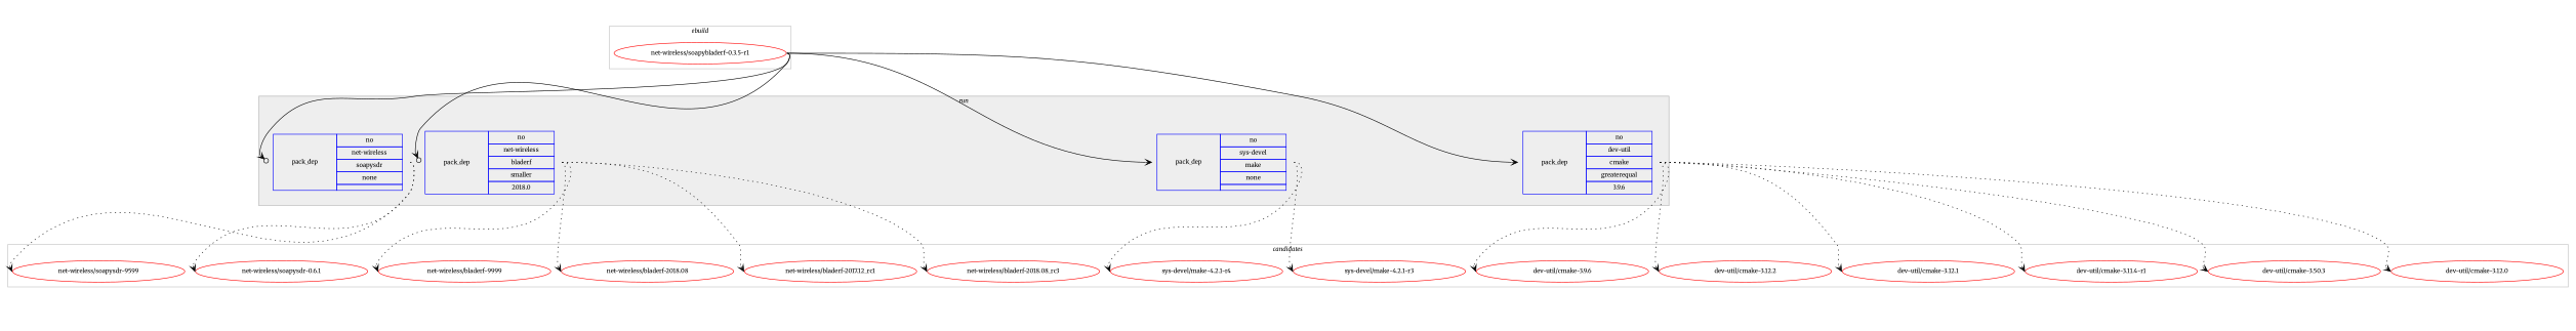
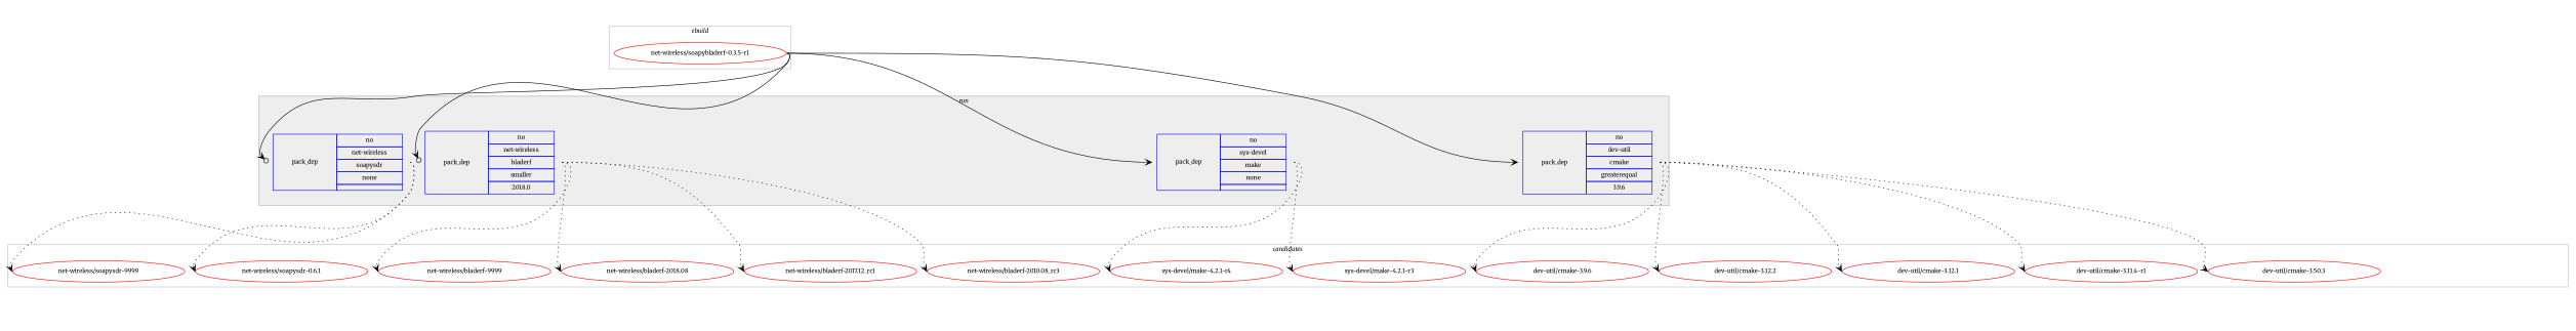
  digraph {
    compound=true
    concentrate=true
    fontname=Merriweather
    fontsize=10
    newrank=true
    rankdir=TB
    ranksep=1.5
    node [color=red fontname=Merriweather fontsize=10]
    edge [arrowhead=vee fontname=Merriweather headport=w style=dotted tailport=e weight=100]
    n1 [label="net-wireless/soapybladerf-0.3.5-r1" width=4]
    n2 [color=blue label=<<TABLE BORDER="0" CELLBORDER="1" CELLSPACING="0" CELLPADDING="4" WIDTH="220"><TR><TD ROWSPAN="6" CELLPADDING="30">pack_dep</TD></TR><TR><TD WIDTH="110">no</TD></TR><TR><TD>dev-util</TD></TR><TR><TD>cmake</TD></TR><TR><TD>greaterequal</TD></TR><TR><TD>3.9.6</TD></TR></TABLE>> shape=none]
    n3 [color=blue label=<<TABLE BORDER="0" CELLBORDER="1" CELLSPACING="0" CELLPADDING="4" WIDTH="220"><TR><TD ROWSPAN="6" CELLPADDING="30">pack_dep</TD></TR><TR><TD WIDTH="110">no</TD></TR><TR><TD>sys-devel</TD></TR><TR><TD>make</TD></TR><TR><TD>none</TD></TR><TR><TD></TD></TR></TABLE>> shape=none]
    n4 [color=blue label=<<TABLE BORDER="0" CELLBORDER="1" CELLSPACING="0" CELLPADDING="4" WIDTH="220"><TR><TD ROWSPAN="6" CELLPADDING="30">pack_dep</TD></TR><TR><TD WIDTH="110">no</TD></TR><TR><TD>net-wireless</TD></TR><TR><TD>bladerf</TD></TR><TR><TD>smaller</TD></TR><TR><TD>2018.0</TD></TR></TABLE>> shape=none]
    n5 [color=blue label=<<TABLE BORDER="0" CELLBORDER="1" CELLSPACING="0" CELLPADDING="4" WIDTH="220"><TR><TD ROWSPAN="6" CELLPADDING="30">pack_dep</TD></TR><TR><TD WIDTH="110">no</TD></TR><TR><TD>net-wireless</TD></TR><TR><TD>soapysdr</TD></TR><TR><TD>none</TD></TR><TR><TD></TD></TR></TABLE>> shape=none]
-   n6 [label="dev-util/cmake-3.12.0" width=4]
    n7 [label="dev-util/cmake-3.50.3" width=4]
    n8 [label="dev-util/cmake-3.11.4-r1" width=4]
    n9 [label="dev-util/cmake-3.12.1" width=4]
    n10 [label="dev-util/cmake-3.12.2" width=4]
    n11 [label="dev-util/cmake-3.9.6" width=4]
    n12 [label="sys-devel/make-4.2.1-r3" width=4]
    n13 [label="sys-devel/make-4.2.1-r4" width=4]
-   n14 [label="net-wireless/bladerf-2018.08_rc3" width=4]
+   n14 [label="net-wireless/bladerf-2010.08_rc3" width=4]
    n15 [label="net-wireless/bladerf-2017.12_rc1" width=4]
    n16 [label="net-wireless/bladerf-2018.08" width=4]
    n17 [label="net-wireless/bladerf-9999" width=4]
    n18 [label="net-wireless/soapysdr-0.6.1" width=4]
-   n19 [label="net-wireless/soapysdr-9599" width=4]
+   n19 [label="net-wireless/soapysdr-9999" width=4]
    subgraph cluster_1 {
      color=gray
      label=<<i>ebuild</i>>
      rank=same
      n1
    }
    subgraph cluster_2 {
      color=gray
      label=<<i>dependencies</i>>
      subgraph cluster_3 {
        color=gray
        fillcolor="#eeeeee"
        label=<<i>compile</i>>
        style=filled
        subgraph sub_4 {
          color=gray
          fillcolor="#eeeeee"
          label=<<i>compile</i>>
          style=filled
          n2
        }
        subgraph sub_5 {
          color=gray
          fillcolor="#eeeeee"
          label=<<i>compile</i>>
          style=filled
          n3
        }
      }
      subgraph cluster_6 {
        color=gray
        fillcolor="#eeeeee"
        label=<<i>compile and run</i>>
        style=filled
        subgraph sub_7 {
          color=gray
          fillcolor="#eeeeee"
          label=<<i>compile and run</i>>
          style=filled
          n4
        }
        subgraph sub_8 {
          color=gray
          fillcolor="#eeeeee"
          label=<<i>compile and run</i>>
          style=filled
          n5
        }
      }
      subgraph cluster_9 {
        color=gray
        fillcolor="#eeeeee"
        label=<<i>run</i>>
        style=filled
      }
    }
    subgraph cluster_10 {
      color=gray
      label=<<i>candidates</i>>
      rank=same
      subgraph sub_11 {
        color=black
        label=<<i>candidates</i>>
        nodesep=1
        rank=same
-       n6
        n7
        n8
        n9
        n10
        n11
      }
      subgraph sub_12 {
        color=black
        label=<<i>candidates</i>>
        nodesep=1
        rank=same
        n12
        n13
      }
      subgraph sub_13 {
        color=black
        label=<<i>candidates</i>>
        nodesep=1
        rank=same
        n14
        n15
        n16
        n17
      }
      subgraph sub_14 {
        color=black
        label=<<i>candidates</i>>
        nodesep=1
        rank=same
        n18
        n19
      }
    }
    n1 -> n2 [style=solid weight=20]
    n1 -> n3 [style=solid weight=20]
    n1 -> n4 [arrowhead=odotvee style=solid weight=20]
    n1 -> n5 [arrowhead=odotvee style=solid weight=20]
-   n2 -> n6
    n2 -> n7
    n2 -> n8
    n2 -> n9
    n2 -> n10
    n2 -> n11
    n3 -> n12
    n3 -> n13
    n4 -> n14
    n4 -> n15
    n4 -> n16
    n4 -> n17
    n5 -> n18
    n5 -> n19
  }
